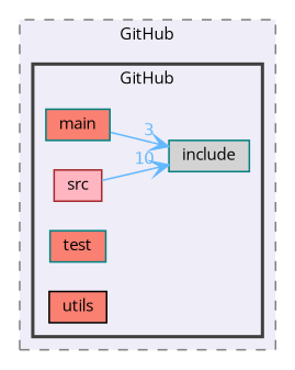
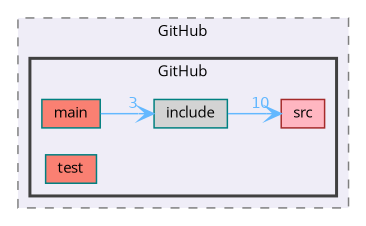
  digraph {
    compound=true
    fontname="Open Sans"
    rankdir=LR
    node [color=teal fillcolor=salmon fontname="Open Sans" fontsize=10 shape=box style=filled]
    edge [arrowhead=vee color=steelblue1 fontcolor=steelblue1 fontname="Open Sans" fontsize=10 labeldistance=1.5 labelfontname=Helvetica labelfontsize=10]
    n1 [fillcolor=lightgrey height=0.2 label=include width=0.4]
    n2 [height=0.2 label=main width=0.4]
    n3 [color=brown fillcolor=lightpink height=0.2 label=src width=0.4]
    n4 [height=0.2 label=test width=0.4]
-   n5 [color=black height=0.2 label=utils width=0.4]
    subgraph cluster_1 {
      bgcolor="#efedf7"
      fontsize=10
      label=GitHub
      pencolor=grey50
      style="filled,dashed"
      subgraph cluster_2 {
        bgcolor="#efedf7"
        fontsize=10
        label=GitHub
        pencolor=grey25
        style="filled,bold"
        n1
        n2
        n3
        n4
-       n5
      }
    }
    n2 -> n1 [headlabel=3]
-   n3 -> n1 [headlabel=10]
+   n1 -> n3 [headlabel=10]
  }
